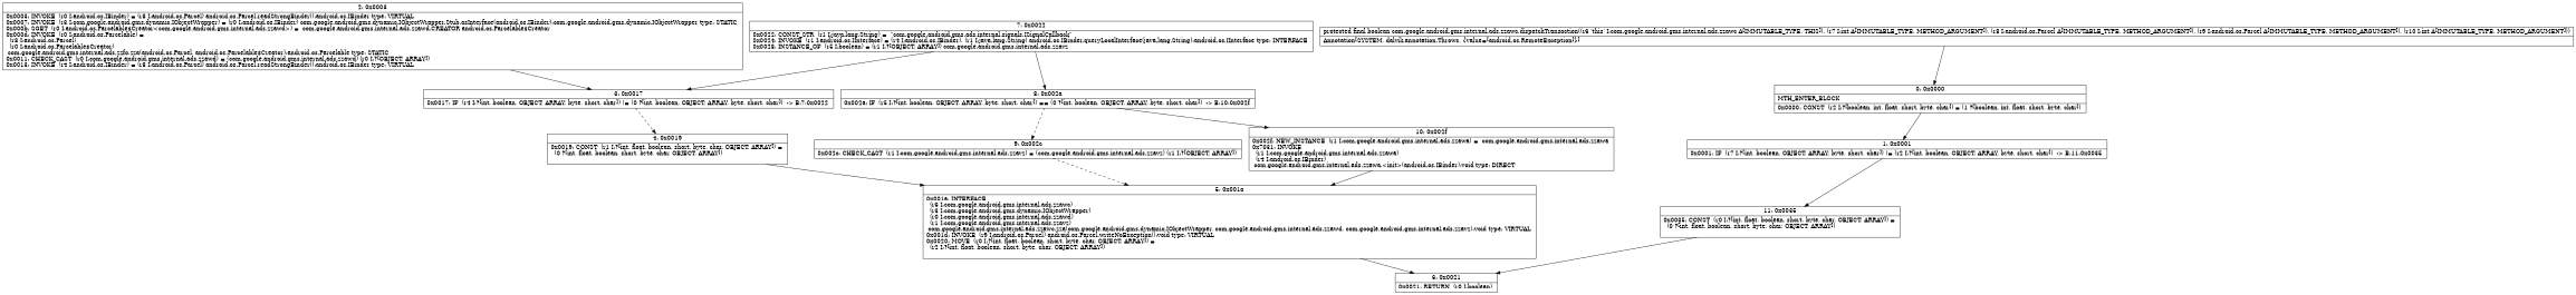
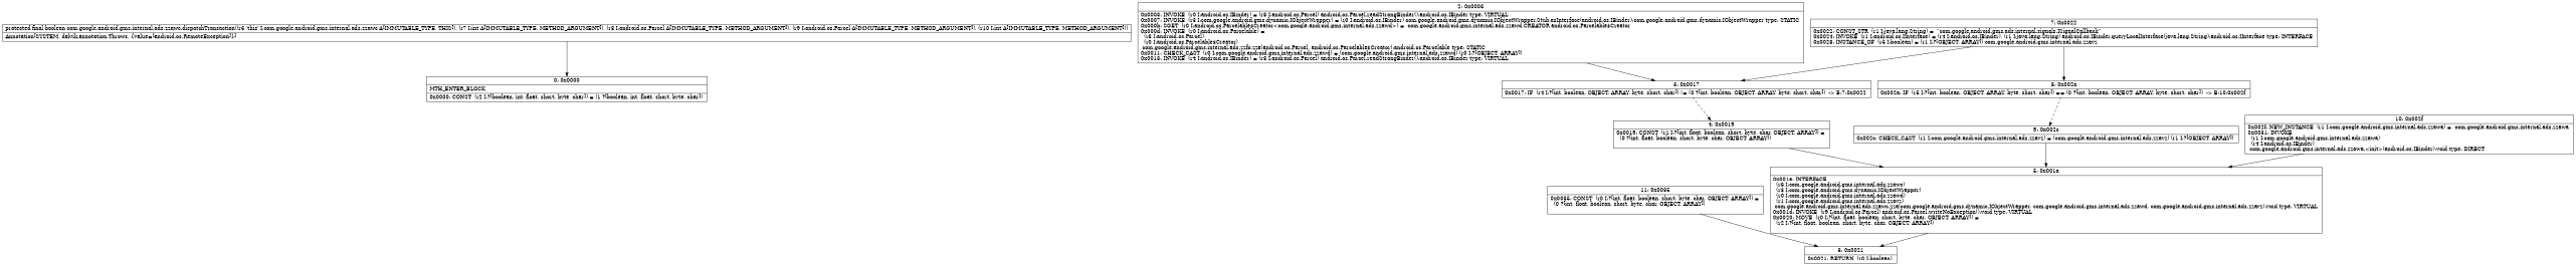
  digraph {
    node [shape=record]
    n1 [label="{0\:\ 0x0000|MTH_ENTER_BLOCK\l|0x0000: CONST  (r2 I:?[boolean, int, float, short, byte, char]) = (1 ?[boolean, int, float, short, byte, char]) \l}"]
-   n2 [label="{1\:\ 0x0001|0x0001: IF  (r7 I:?[int, boolean, OBJECT, ARRAY, byte, short, char]) != (r2 I:?[int, boolean, OBJECT, ARRAY, byte, short, char])  \-\> B:11:0x0035 \l}"]
    n3 [label="{11\:\ 0x0035|0x0035: CONST  (r0 I:?[int, float, boolean, short, byte, char, OBJECT, ARRAY]) = \l  (0 ?[int, float, boolean, short, byte, char, OBJECT, ARRAY])\l \l}"]
    n4 [label="{2\:\ 0x0003|0x0003: INVOKE  (r0 I:android.os.IBinder) = (r8 I:android.os.Parcel) android.os.Parcel.readStrongBinder():android.os.IBinder type: VIRTUAL \l0x0007: INVOKE  (r3 I:com.google.android.gms.dynamic.IObjectWrapper) = (r0 I:android.os.IBinder) com.google.android.gms.dynamic.IObjectWrapper.Stub.asInterface(android.os.IBinder):com.google.android.gms.dynamic.IObjectWrapper type: STATIC \l0x000b: SGET  (r0 I:android.os.Parcelable$Creator\<com.google.android.gms.internal.ads.zzawd\>) =  com.google.android.gms.internal.ads.zzawd.CREATOR android.os.Parcelable$Creator \l0x000d: INVOKE  (r0 I:android.os.Parcelable) = \l  (r8 I:android.os.Parcel)\l  (r0 I:android.os.Parcelable$Creator)\l com.google.android.gms.internal.ads.zzfo.zza(android.os.Parcel, android.os.Parcelable$Creator):android.os.Parcelable type: STATIC \l0x0011: CHECK_CAST  (r0 I:com.google.android.gms.internal.ads.zzawd) = (com.google.android.gms.internal.ads.zzawd) (r0 I:?[OBJECT, ARRAY]) \l0x0013: INVOKE  (r4 I:android.os.IBinder) = (r8 I:android.os.Parcel) android.os.Parcel.readStrongBinder():android.os.IBinder type: VIRTUAL \l}"]
    n5 [label="{3\:\ 0x0017|0x0017: IF  (r4 I:?[int, boolean, OBJECT, ARRAY, byte, short, char]) != (0 ?[int, boolean, OBJECT, ARRAY, byte, short, char])  \-\> B:7:0x0022 \l}"]
    n6 [label="{6\:\ 0x0021|0x0021: RETURN  (r0 I:boolean) \l}"]
    n7 [label="{4\:\ 0x0019|0x0019: CONST  (r1 I:?[int, float, boolean, short, byte, char, OBJECT, ARRAY]) = \l  (0 ?[int, float, boolean, short, byte, char, OBJECT, ARRAY])\l \l}"]
    n8 [label="{5\:\ 0x001a|0x001a: INTERFACE  \l  (r6 I:com.google.android.gms.internal.ads.zzawc)\l  (r3 I:com.google.android.gms.dynamic.IObjectWrapper)\l  (r0 I:com.google.android.gms.internal.ads.zzawd)\l  (r1 I:com.google.android.gms.internal.ads.zzavz)\l com.google.android.gms.internal.ads.zzawc.zza(com.google.android.gms.dynamic.IObjectWrapper, com.google.android.gms.internal.ads.zzawd, com.google.android.gms.internal.ads.zzavz):void type: VIRTUAL \l0x001d: INVOKE  (r9 I:android.os.Parcel) android.os.Parcel.writeNoException():void type: VIRTUAL \l0x0020: MOVE  (r0 I:?[int, float, boolean, short, byte, char, OBJECT, ARRAY]) = \l  (r2 I:?[int, float, boolean, short, byte, char, OBJECT, ARRAY])\l \l}"]
    n9 [label="{7\:\ 0x0022|0x0022: CONST_STR  (r1 I:java.lang.String) =  \"com.google.android.gms.ads.internal.signals.ISignalCallback\" \l0x0024: INVOKE  (r1 I:android.os.IInterface) = (r4 I:android.os.IBinder), (r1 I:java.lang.String) android.os.IBinder.queryLocalInterface(java.lang.String):android.os.IInterface type: INTERFACE \l0x0028: INSTANCE_OF  (r5 I:boolean) = (r1 I:?[OBJECT, ARRAY]) com.google.android.gms.internal.ads.zzavz \l}"]
    n10 [label="{8\:\ 0x002a|0x002a: IF  (r5 I:?[int, boolean, OBJECT, ARRAY, byte, short, char]) == (0 ?[int, boolean, OBJECT, ARRAY, byte, short, char])  \-\> B:10:0x002f \l}"]
    n11 [label="{9\:\ 0x002c|0x002c: CHECK_CAST  (r1 I:com.google.android.gms.internal.ads.zzavz) = (com.google.android.gms.internal.ads.zzavz) (r1 I:?[OBJECT, ARRAY]) \l}"]
-   n12 [label="{10\:\ 0x002f|0x002f: NEW_INSTANCE  (r1 I:com.google.android.gms.internal.ads.zzawa) =  com.google.android.gms.internal.ads.zzawa \l0x7031: INVOKE  \l  (r1 I:com.google.android.gms.internal.ads.zzawa)\l  (r4 I:android.os.IBinder)\l com.google.android.gms.internal.ads.zzawa.\<init\>(android.os.IBinder):void type: DIRECT \l}"]
+   n12 [label="{10\:\ 0x002f|0x002f: NEW_INSTANCE  (r1 I:com.google.android.gms.internal.ads.zzawa) =  com.google.android.gms.internal.ads.zzawa \l0x0031: INVOKE  \l  (r1 I:com.google.android.gms.internal.ads.zzawa)\l  (r4 I:android.os.IBinder)\l com.google.android.gms.internal.ads.zzawa.\<init\>(android.os.IBinder):void type: DIRECT \l}"]
    n13 [label="{protected final boolean com.google.android.gms.internal.ads.zzawc.dispatchTransaction((r6 'this' I:com.google.android.gms.internal.ads.zzawc A[IMMUTABLE_TYPE, THIS]), (r7 I:int A[IMMUTABLE_TYPE, METHOD_ARGUMENT]), (r8 I:android.os.Parcel A[IMMUTABLE_TYPE, METHOD_ARGUMENT]), (r9 I:android.os.Parcel A[IMMUTABLE_TYPE, METHOD_ARGUMENT]), (r10 I:int A[IMMUTABLE_TYPE, METHOD_ARGUMENT]))  | Annotation[SYSTEM, dalvik.annotation.Throws, \{value=[android.os.RemoteException]\}]\l}"]
-   n1 -> n2
-   n2 -> n3
    n3 -> n6
    n4 -> n5
    n5 -> n7 [style=dashed]
    n7 -> n8
    n8 -> n6
    n9 -> n5
    n9 -> n10
    n10 -> n11 [style=dashed]
-   n10 -> n12
-   n11 -> n8 [style=dashed]
+   n11 -> n8
    n12 -> n8
    n13 -> n1
  }
